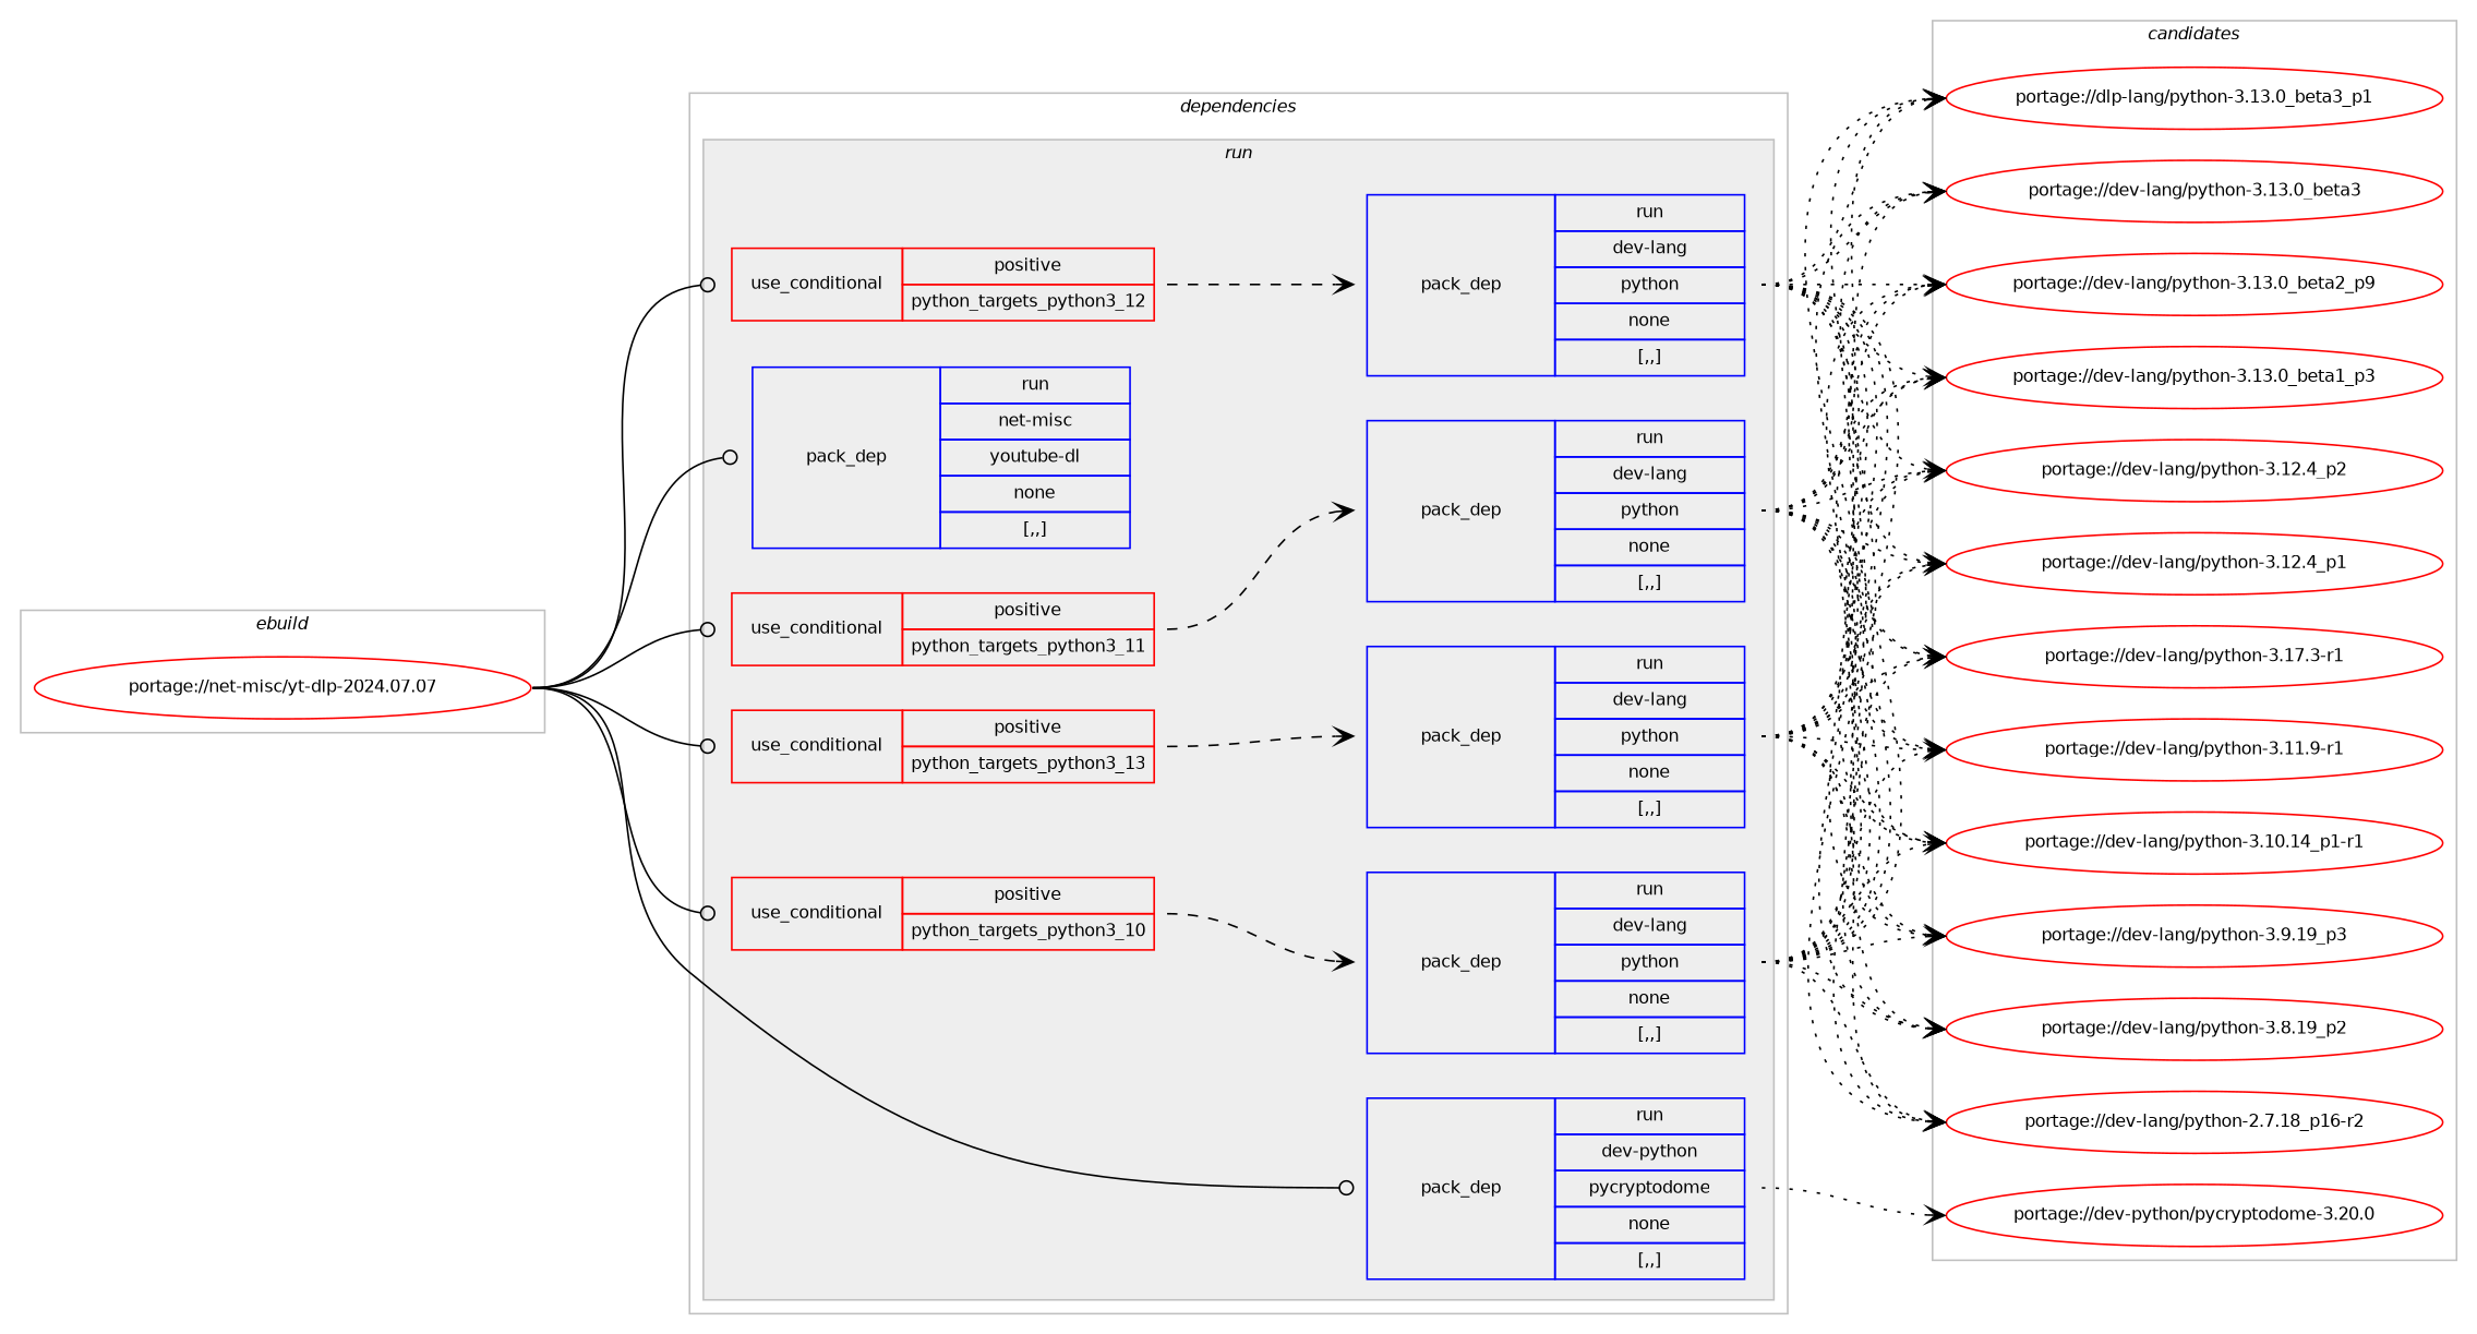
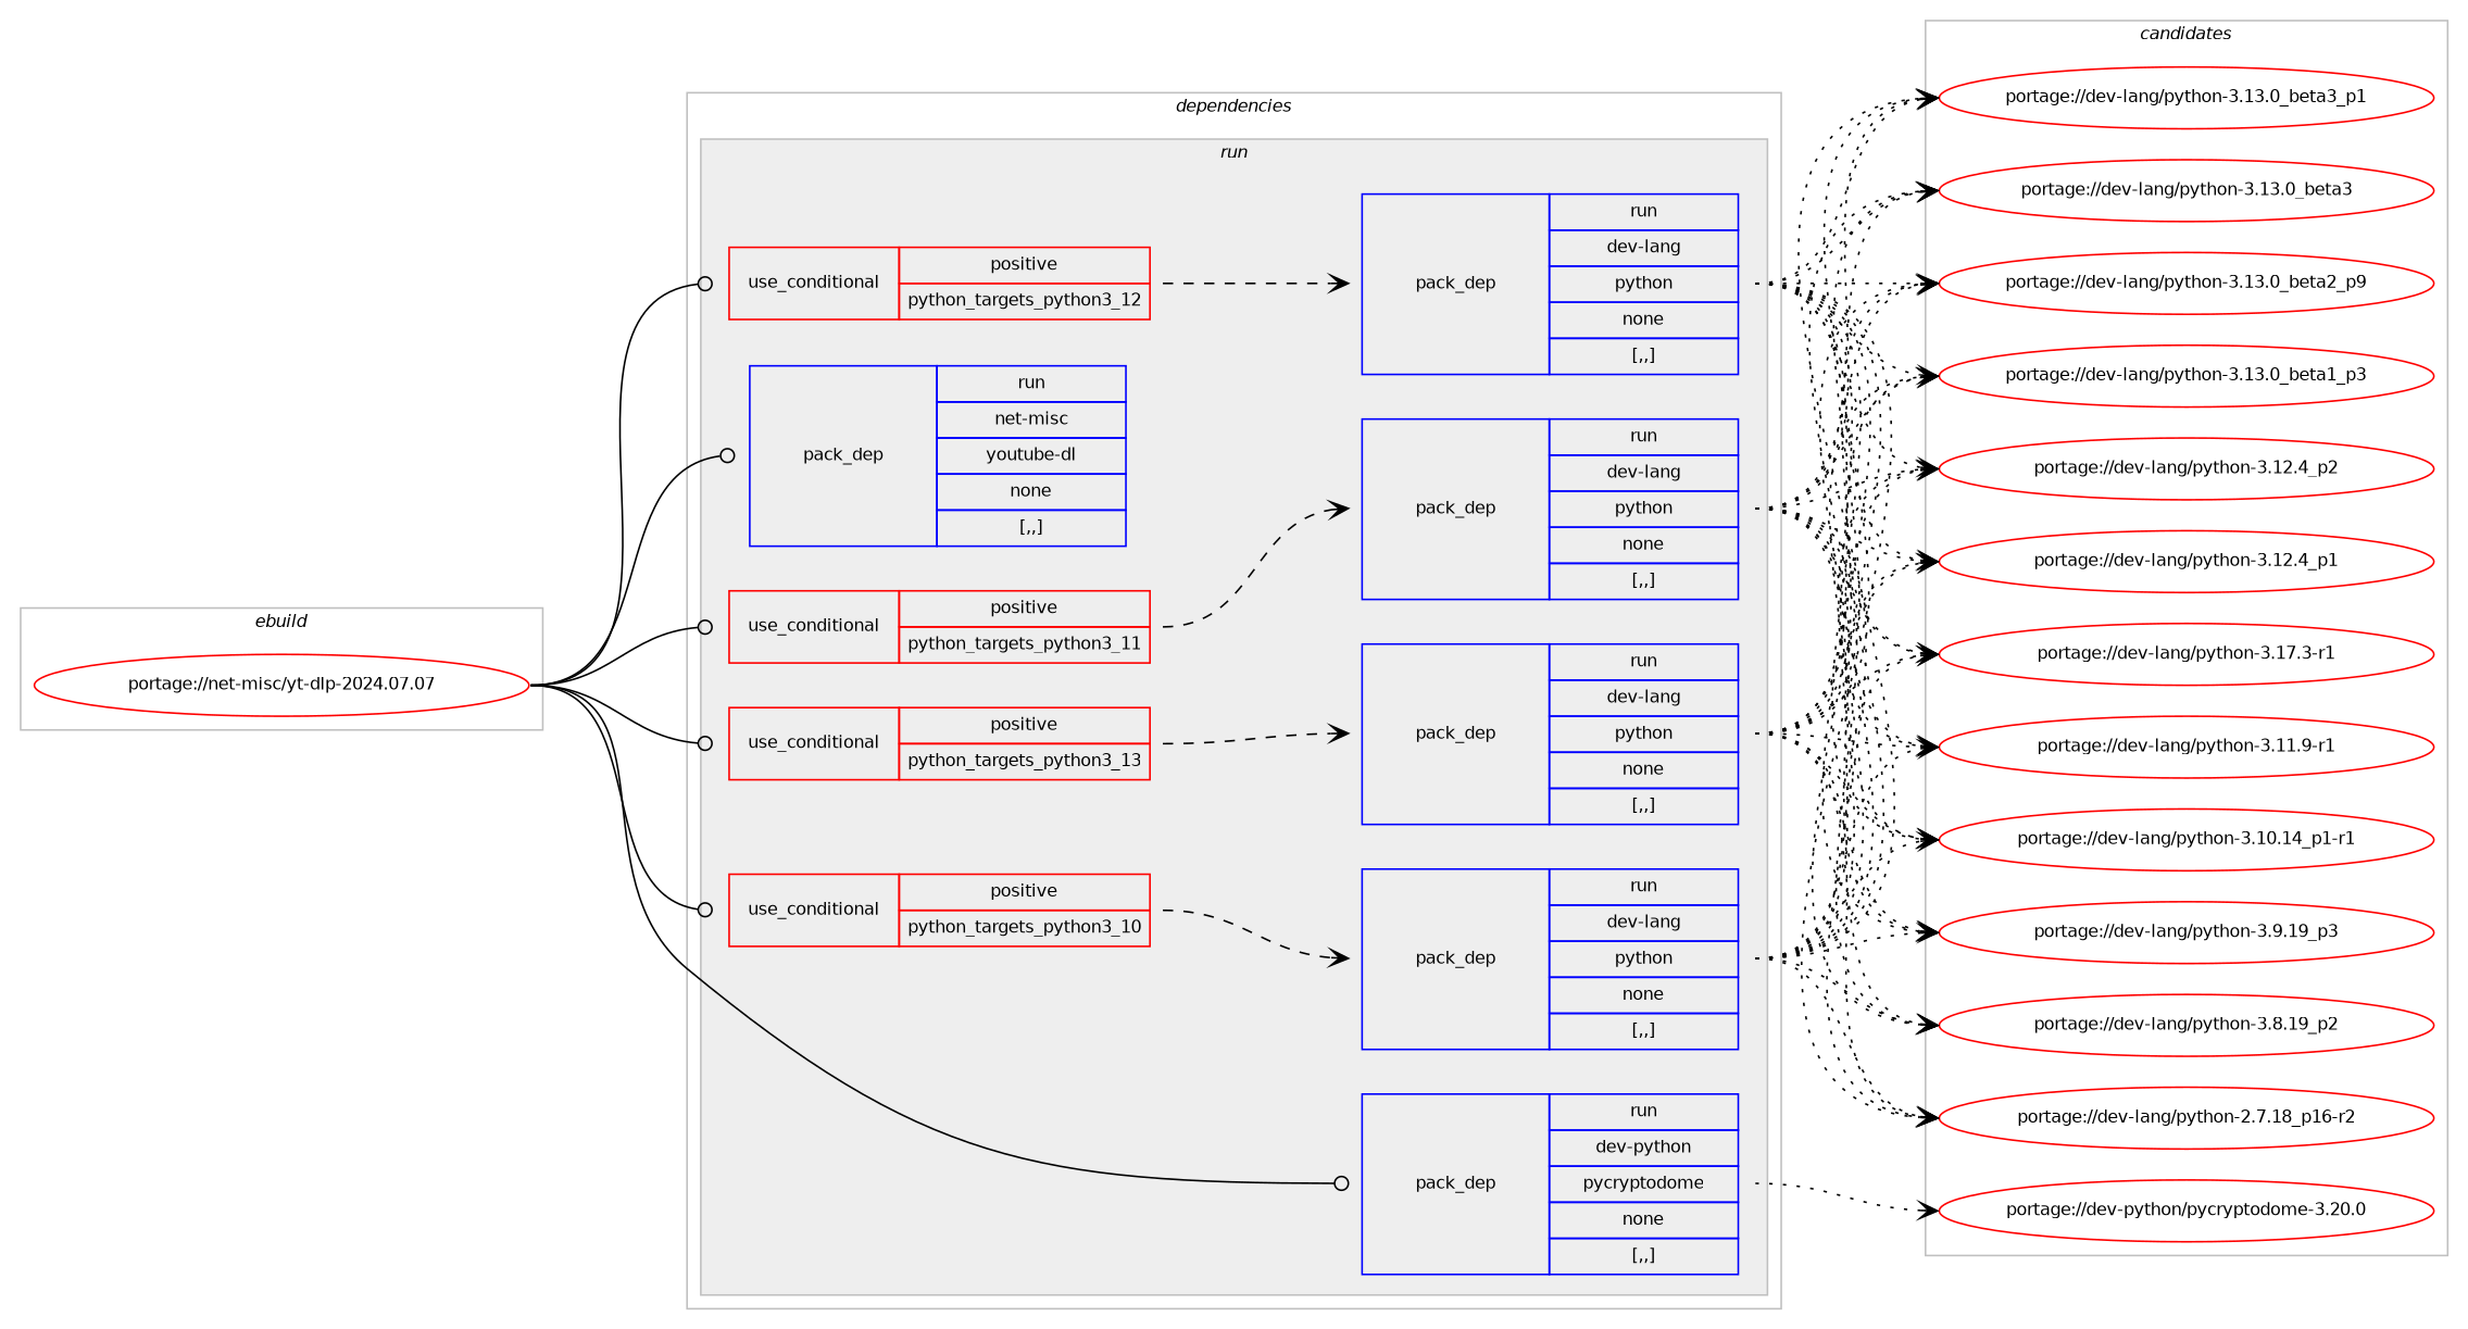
  digraph {
    compound=true
    concentrate=true
    fontname=Helvetica
    fontsize=10
    newrank=true
    rankdir=LR
    ranksep=1.5
    node [color=red fontname=Helvetica fontsize=10]
    edge [arrowhead=vee headport=w style=dotted tailport=e weight=100]
    n1 [label="portage://net-misc/yt-dlp-2024.07.07" width=4]
    n2 [color=blue label=<<TABLE BORDER="0" CELLBORDER="1" CELLSPACING="0" CELLPADDING="4" WIDTH="220"><TR><TD ROWSPAN="6" CELLPADDING="30">pack_dep</TD></TR><TR><TD WIDTH="110">run</TD></TR><TR><TD>dev-lang</TD></TR><TR><TD>python</TD></TR><TR><TD>none</TD></TR><TR><TD>[,,]</TD></TR></TABLE>> shape=none]
    n3 [label=<<TABLE BORDER="0" CELLBORDER="1" CELLSPACING="0" CELLPADDING="4"><TR><TD ROWSPAN="3" CELLPADDING="10">use_conditional</TD></TR><TR><TD>positive</TD></TR><TR><TD>python_targets_python3_10</TD></TR></TABLE>> shape=none]
    n4 [color=blue label=<<TABLE BORDER="0" CELLBORDER="1" CELLSPACING="0" CELLPADDING="4" WIDTH="220"><TR><TD ROWSPAN="6" CELLPADDING="30">pack_dep</TD></TR><TR><TD WIDTH="110">run</TD></TR><TR><TD>dev-lang</TD></TR><TR><TD>python</TD></TR><TR><TD>none</TD></TR><TR><TD>[,,]</TD></TR></TABLE>> shape=none]
    n5 [label=<<TABLE BORDER="0" CELLBORDER="1" CELLSPACING="0" CELLPADDING="4"><TR><TD ROWSPAN="3" CELLPADDING="10">use_conditional</TD></TR><TR><TD>positive</TD></TR><TR><TD>python_targets_python3_11</TD></TR></TABLE>> shape=none]
    n6 [color=blue label=<<TABLE BORDER="0" CELLBORDER="1" CELLSPACING="0" CELLPADDING="4" WIDTH="220"><TR><TD ROWSPAN="6" CELLPADDING="30">pack_dep</TD></TR><TR><TD WIDTH="110">run</TD></TR><TR><TD>dev-lang</TD></TR><TR><TD>python</TD></TR><TR><TD>none</TD></TR><TR><TD>[,,]</TD></TR></TABLE>> shape=none]
    n7 [label=<<TABLE BORDER="0" CELLBORDER="1" CELLSPACING="0" CELLPADDING="4"><TR><TD ROWSPAN="3" CELLPADDING="10">use_conditional</TD></TR><TR><TD>positive</TD></TR><TR><TD>python_targets_python3_12</TD></TR></TABLE>> shape=none]
    n8 [color=blue label=<<TABLE BORDER="0" CELLBORDER="1" CELLSPACING="0" CELLPADDING="4" WIDTH="220"><TR><TD ROWSPAN="6" CELLPADDING="30">pack_dep</TD></TR><TR><TD WIDTH="110">run</TD></TR><TR><TD>dev-lang</TD></TR><TR><TD>python</TD></TR><TR><TD>none</TD></TR><TR><TD>[,,]</TD></TR></TABLE>> shape=none]
    n9 [label=<<TABLE BORDER="0" CELLBORDER="1" CELLSPACING="0" CELLPADDING="4"><TR><TD ROWSPAN="3" CELLPADDING="10">use_conditional</TD></TR><TR><TD>positive</TD></TR><TR><TD>python_targets_python3_13</TD></TR></TABLE>> shape=none]
    n10 [color=blue label=<<TABLE BORDER="0" CELLBORDER="1" CELLSPACING="0" CELLPADDING="4" WIDTH="220"><TR><TD ROWSPAN="6" CELLPADDING="30">pack_dep</TD></TR><TR><TD WIDTH="110">run</TD></TR><TR><TD>dev-python</TD></TR><TR><TD>pycryptodome</TD></TR><TR><TD>none</TD></TR><TR><TD>[,,]</TD></TR></TABLE>> shape=none]
    n11 [color=blue label=<<TABLE BORDER="0" CELLBORDER="1" CELLSPACING="0" CELLPADDING="4" WIDTH="220"><TR><TD ROWSPAN="6" CELLPADDING="30">pack_dep</TD></TR><TR><TD WIDTH="110">run</TD></TR><TR><TD>net-misc</TD></TR><TR><TD>youtube-dl</TD></TR><TR><TD>none</TD></TR><TR><TD>[,,]</TD></TR></TABLE>> shape=none]
-   n12 [label="portage://dlp-lang/python-3.13.0_beta3_p1" width=4]
+   n12 [label="portage://dev-lang/python-3.13.0_beta3_p1" width=4]
    n13 [label="portage://dev-lang/python-3.13.0_beta3" width=4]
    n14 [label="portage://dev-lang/python-3.13.0_beta2_p9" width=4]
    n15 [label="portage://dev-lang/python-3.13.0_beta1_p3" width=4]
    n16 [label="portage://dev-lang/python-3.12.4_p2" width=4]
    n17 [label="portage://dev-lang/python-3.12.4_p1" width=4]
    n18 [label="portage://dev-lang/python-3.17.3-r1" width=4]
    n19 [label="portage://dev-lang/python-3.11.9-r1" width=4]
    n20 [label="portage://dev-lang/python-3.10.14_p1-r1" width=4]
    n21 [label="portage://dev-lang/python-3.9.19_p3" width=4]
    n22 [label="portage://dev-lang/python-3.8.19_p2" width=4]
    n23 [label="portage://dev-lang/python-2.7.18_p16-r2" width=4]
    n24 [label="portage://dev-python/pycryptodome-3.20.0" width=4]
    subgraph cluster_1 {
      color=gray
      label=<<i>ebuild</i>>
      n1
    }
    subgraph cluster_2 {
      color=gray
      label=<<i>dependencies</i>>
      subgraph cluster_3 {
        color=gray
        fillcolor="#eeeeee"
        label=<<i>compile</i>>
        style=filled
      }
      subgraph cluster_4 {
        color=gray
        fillcolor="#eeeeee"
        label=<<i>compile and run</i>>
        style=filled
      }
      subgraph cluster_5 {
        color=gray
        fillcolor="#eeeeee"
        label=<<i>run</i>>
        style=filled
        subgraph sub_6 {
          color=gray
          fillcolor="#eeeeee"
          label=<<i>run</i>>
          style=filled
          n3
          subgraph sub_7 {
            color=gray
            fillcolor="#eeeeee"
            label=<<i>run</i>>
            style=filled
            n2
          }
        }
        subgraph sub_8 {
          color=gray
          fillcolor="#eeeeee"
          label=<<i>run</i>>
          style=filled
          n5
          subgraph sub_9 {
            color=gray
            fillcolor="#eeeeee"
            label=<<i>run</i>>
            style=filled
            n4
          }
        }
        subgraph sub_10 {
          color=gray
          fillcolor="#eeeeee"
          label=<<i>run</i>>
          style=filled
          n7
          subgraph sub_11 {
            color=gray
            fillcolor="#eeeeee"
            label=<<i>run</i>>
            style=filled
            n6
          }
        }
        subgraph sub_12 {
          color=gray
          fillcolor="#eeeeee"
          label=<<i>run</i>>
          style=filled
          n9
          subgraph sub_13 {
            color=gray
            fillcolor="#eeeeee"
            label=<<i>run</i>>
            style=filled
            n8
          }
        }
        subgraph sub_14 {
          color=gray
          fillcolor="#eeeeee"
          label=<<i>run</i>>
          style=filled
          n10
        }
        subgraph sub_15 {
          color=gray
          fillcolor="#eeeeee"
          label=<<i>run</i>>
          style=filled
          n11
        }
      }
    }
    subgraph cluster_16 {
      color=gray
      label=<<i>candidates</i>>
      rank=same
      subgraph sub_17 {
        color=black
        label=<<i>candidates</i>>
        nodesep=1
        rank=same
        n12
        n13
        n14
        n15
        n16
        n17
        n18
        n19
        n20
        n21
        n22
        n23
      }
      subgraph sub_18 {
        color=black
        label=<<i>candidates</i>>
        nodesep=1
        rank=same
        n12
        n13
        n14
        n15
        n16
        n17
        n18
        n19
        n20
        n21
        n22
        n23
      }
      subgraph sub_19 {
        color=black
        label=<<i>candidates</i>>
        nodesep=1
        rank=same
        n12
        n13
        n14
        n15
        n16
        n17
        n18
        n19
        n20
        n21
        n22
        n23
      }
      subgraph sub_20 {
        color=black
        label=<<i>candidates</i>>
        nodesep=1
        rank=same
        n12
        n13
        n14
        n15
        n16
        n17
        n18
        n19
        n20
        n21
        n22
        n23
      }
      subgraph sub_21 {
        color=black
        label=<<i>candidates</i>>
        nodesep=1
        rank=same
        n24
      }
      subgraph sub_22 {
        color=black
        label=<<i>candidates</i>>
        nodesep=1
        rank=same
      }
    }
    n1 -> n3 [arrowhead=odot style=solid weight=20]
    n1 -> n5 [arrowhead=odot style=solid weight=20]
    n1 -> n7 [arrowhead=odot style=solid weight=20]
    n1 -> n9 [arrowhead=odot style=solid weight=20]
    n1 -> n10 [arrowhead=odot style=solid weight=20]
    n1 -> n11 [arrowhead=odot style=solid weight=20]
    n2 -> n12
    n2 -> n13
    n2 -> n14
    n2 -> n15
    n2 -> n16
    n2 -> n17
    n2 -> n18
    n2 -> n19
    n2 -> n20
    n2 -> n21
    n2 -> n22
    n2 -> n23
    n3 -> n2 [style=dashed weight=20]
    n4 -> n12
    n4 -> n13
    n4 -> n14
    n4 -> n15
    n4 -> n16
    n4 -> n17
    n4 -> n18
    n4 -> n19
    n4 -> n20
    n4 -> n21
    n4 -> n22
    n4 -> n23
    n5 -> n4 [style=dashed weight=20]
    n6 -> n12
    n6 -> n13
    n6 -> n14
    n6 -> n15
    n6 -> n16
    n6 -> n17
    n6 -> n18
    n6 -> n19
    n6 -> n20
    n6 -> n21
    n6 -> n22
    n6 -> n23
    n7 -> n6 [style=dashed weight=20]
    n8 -> n12
    n8 -> n13
    n8 -> n14
    n8 -> n15
    n8 -> n16
    n8 -> n17
    n8 -> n18
    n8 -> n19
    n8 -> n20
    n8 -> n21
    n8 -> n22
    n8 -> n23
    n9 -> n8 [style=dashed weight=20]
    n10 -> n24
  }
